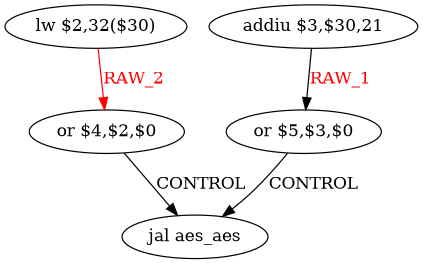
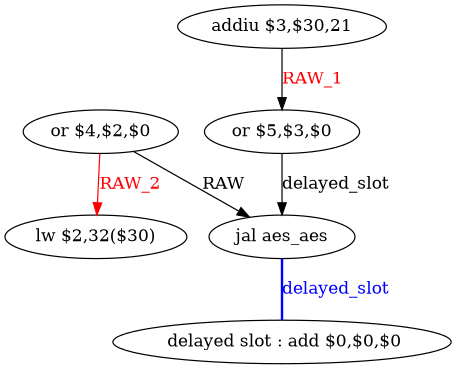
  digraph {
    node [shape=ellipse]
+   n1 [label=" delayed slot : add $0,$0,$0"]
    n2 [label="jal aes_aes"]
    n3 [label="lw $2,32($30)"]
    n4 [label="or $4,$2,$0"]
    n5 [label="addiu $3,$30,21"]
    n6 [label="or $5,$3,$0"]
-   n3 -> n4 [color=red fontcolor=red label=RAW_2]
-   n4 -> n2 [label=CONTROL]
+   n2 -> n1 [color=blue dir=none fontcolor=blue label=delayed_slot style=bold]
+   n4 -> n3 [color=red fontcolor=red label=RAW_2]
+   n4 -> n2 [label=RAW]
    n5 -> n6 [color=black fontcolor=red label=RAW_1]
-   n6 -> n2 [label=CONTROL]
+   n6 -> n2 [label=delayed_slot]
  }
